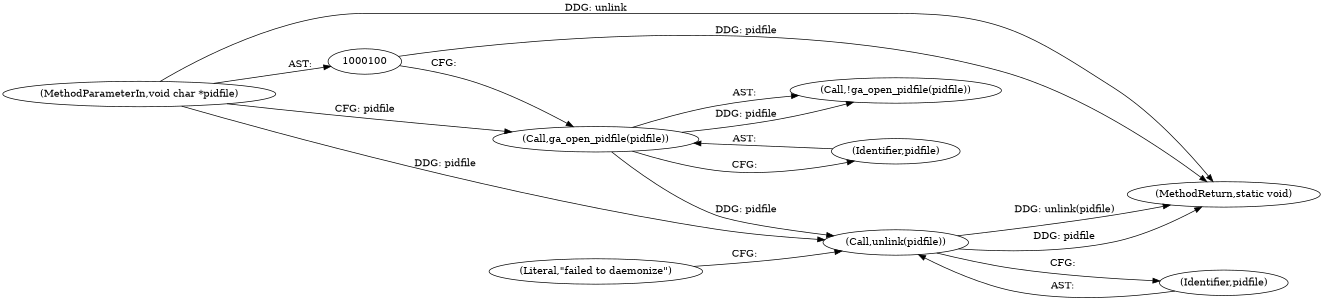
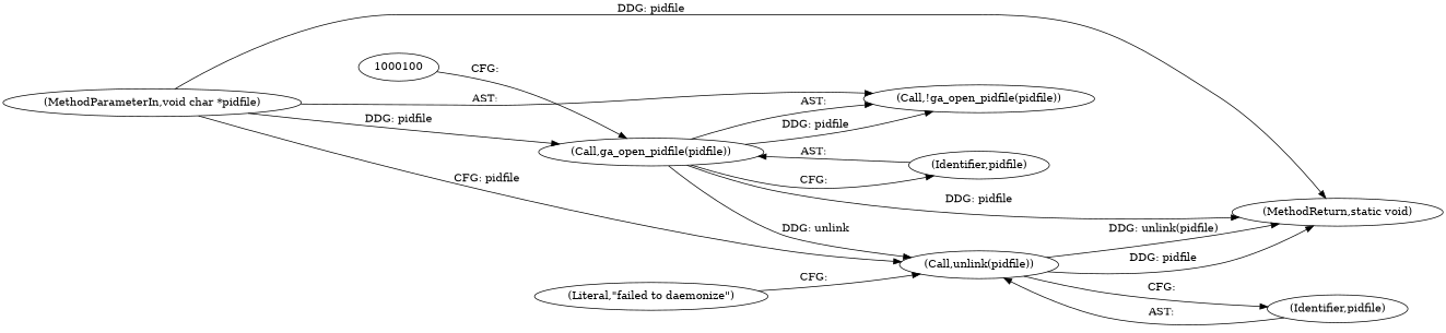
  digraph {
    rankdir=LR
    n1 [label="(Call,unlink(pidfile))"]
    n2 [label="(Identifier,pidfile)"]
    n3 [label="(MethodReturn,static void)"]
    n4 [label="(Call,ga_open_pidfile(pidfile))"]
    n5 [label="(Call,!ga_open_pidfile(pidfile))"]
    n6 [label="(Identifier,pidfile)"]
    n7 [label="(MethodParameterIn,void char *pidfile)"]
    1000100
    n9 [label="(Literal,\"failed to daemonize\")"]
    n1 -> n2 [label="CFG: "]
    n1 -> n3 [label="DDG: unlink(pidfile)"]
    n1 -> n3 [label="DDG: pidfile"]
    n2 -> n1 [label="AST: "]
-   n4 -> n1 [label="DDG: pidfile"]
-   1000100 -> n3 [label="DDG: pidfile"]
+   n4 -> n1 [label="DDG: unlink"]
+   n4 -> n3 [label="DDG: pidfile"]
    n4 -> n5 [label="AST: "]
    n4 -> n5 [label="DDG: pidfile"]
    n4 -> n6 [label="CFG: "]
    n6 -> n4 [label="AST: "]
-   n7 -> n1 [label="DDG: pidfile"]
-   n7 -> n3 [label="DDG: unlink"]
-   n7 -> n4 [label="CFG: pidfile"]
-   n7 -> 1000100 [label="AST: "]
+   n7 -> n1 [label="CFG: pidfile"]
+   n7 -> n3 [label="DDG: pidfile"]
+   n7 -> n4 [label="DDG: pidfile"]
+   n7 -> n5 [label="AST: "]
    1000100 -> n4 [label="CFG: "]
    n9 -> n1 [label="CFG: "]
  }
